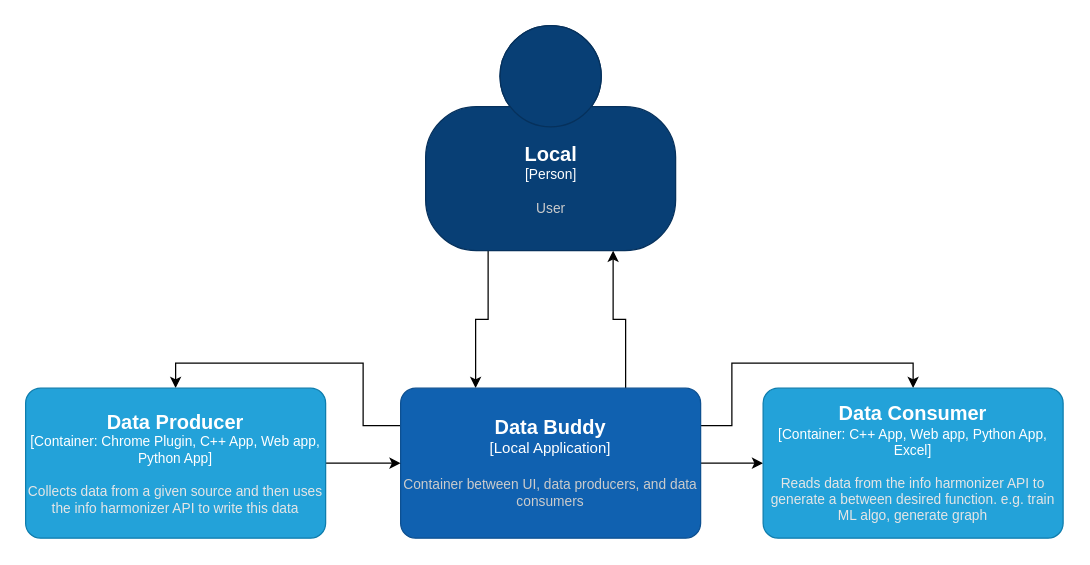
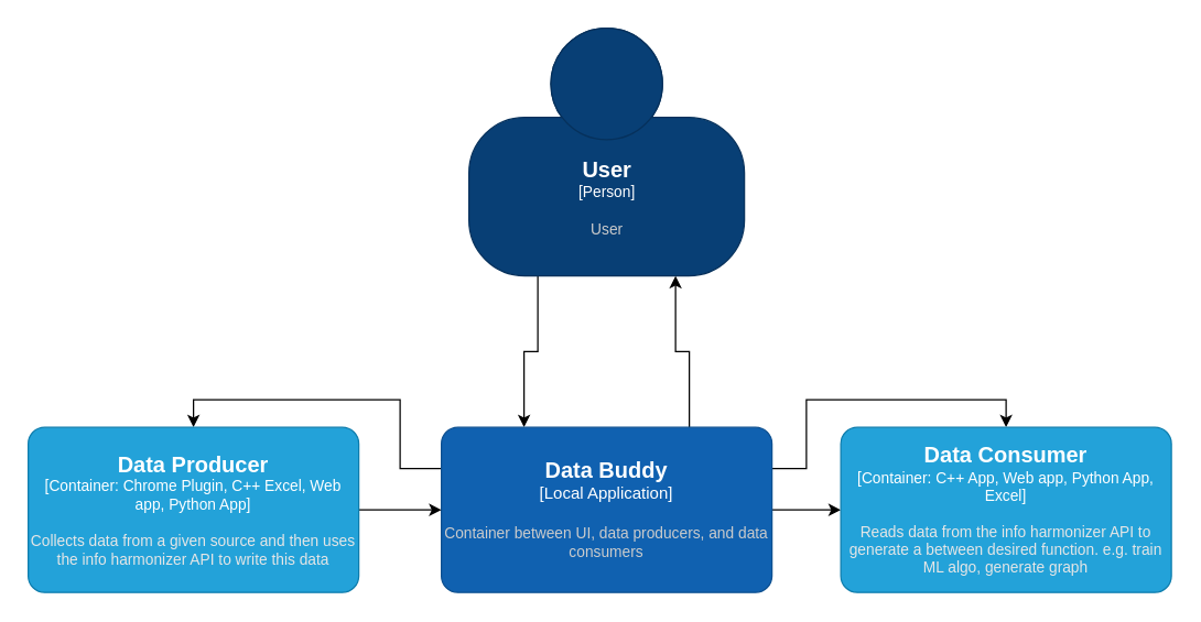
  <mxCell id="0" />
  <mxCell id="1" parent="0" />
  <mxCell id="2" style="edgeStyle=orthogonalEdgeStyle;rounded=0;orthogonalLoop=1;jettySize=auto;html=1;exitX=0.25;exitY=1;exitDx=0;exitDy=0;exitPerimeter=0;entryX=0.25;entryY=0;entryDx=0;entryDy=0;entryPerimeter=0;" parent="1" source="3" target="8" edge="1"><mxGeometry relative="1" as="geometry" /></mxCell>
- <mxCell id="3" value="&lt;font style=&quot;font-size: 16px&quot;&gt;&lt;b&gt;Local&lt;/b&gt;&lt;/font&gt;&lt;div&gt;[Person]&lt;/div&gt;&lt;br&gt;&lt;div&gt;&lt;font style=&quot;font-size: 11px&quot;&gt;&lt;font color=&quot;#cccccc&quot;&gt;User&lt;/font&gt;&lt;/div&gt;" style="html=1;fontSize=11;dashed=0;whitespace=wrap;fillColor=#083F75;strokeColor=#06315C;fontColor=#ffffff;shape=mxgraph.c4.person2;align=center;metaEdit=1;points=[[0.5,0,0],[1,0.5,0],[1,0.75,0],[0.75,1,0],[0.5,1,0],[0.25,1,0],[0,0.75,0],[0,0.5,0]];resizable=0;" parent="1" vertex="1"><mxGeometry x="340" y="20" width="200" height="180" as="geometry" /></mxCell>
+ <mxCell id="3" value="&lt;font style=&quot;font-size: 16px&quot;&gt;&lt;b&gt;User&lt;/b&gt;&lt;/font&gt;&lt;div&gt;[Person]&lt;/div&gt;&lt;br&gt;&lt;div&gt;&lt;font style=&quot;font-size: 11px&quot;&gt;&lt;font color=&quot;#cccccc&quot;&gt;User&lt;/font&gt;&lt;/div&gt;" style="html=1;fontSize=11;dashed=0;whitespace=wrap;fillColor=#083F75;strokeColor=#06315C;fontColor=#ffffff;shape=mxgraph.c4.person2;align=center;metaEdit=1;points=[[0.5,0,0],[1,0.5,0],[1,0.75,0],[0.75,1,0],[0.5,1,0],[0.25,1,0],[0,0.75,0],[0,0.5,0]];resizable=0;" parent="1" vertex="1"><mxGeometry x="340" y="20" width="200" height="180" as="geometry" /></mxCell>
  <mxCell id="4" style="edgeStyle=orthogonalEdgeStyle;rounded=0;orthogonalLoop=1;jettySize=auto;html=1;exitX=0.75;exitY=0;exitDx=0;exitDy=0;exitPerimeter=0;entryX=0.75;entryY=1;entryDx=0;entryDy=0;entryPerimeter=0;" parent="1" source="8" target="3" edge="1"><mxGeometry relative="1" as="geometry" /></mxCell>
  <mxCell id="5" style="edgeStyle=orthogonalEdgeStyle;rounded=0;orthogonalLoop=1;jettySize=auto;html=1;exitX=1;exitY=0.5;exitDx=0;exitDy=0;exitPerimeter=0;entryX=0;entryY=0.5;entryDx=0;entryDy=0;entryPerimeter=0;" parent="1" source="8" target="11" edge="1"><mxGeometry relative="1" as="geometry" /></mxCell>
  <mxCell id="6" style="edgeStyle=orthogonalEdgeStyle;rounded=0;orthogonalLoop=1;jettySize=auto;html=1;exitX=0;exitY=0.25;exitDx=0;exitDy=0;exitPerimeter=0;entryX=0.5;entryY=0;entryDx=0;entryDy=0;entryPerimeter=0;" edge="1" parent="1" source="8" target="10"><mxGeometry relative="1" as="geometry" /></mxCell>
  <mxCell id="7" style="edgeStyle=orthogonalEdgeStyle;rounded=0;orthogonalLoop=1;jettySize=auto;html=1;exitX=1;exitY=0.25;exitDx=0;exitDy=0;exitPerimeter=0;entryX=0.5;entryY=0;entryDx=0;entryDy=0;entryPerimeter=0;" edge="1" parent="1" source="8" target="11"><mxGeometry relative="1" as="geometry" /></mxCell>
  <mxCell id="8" value="&lt;font style=&quot;font-size: 16px&quot;&gt;&lt;b&gt;Data Buddy&lt;/b&gt;&lt;/font&gt;&lt;div&gt;[Local Application]&lt;/div&gt;&lt;br&gt;&lt;div&gt;&lt;font style=&quot;font-size: 11px&quot;&gt;&lt;font color=&quot;#cccccc&quot;&gt;Container between UI, data producers, and data consumers&lt;/font&gt;&lt;/div&gt;" style="rounded=1;whiteSpace=wrap;html=1;labelBackgroundColor=none;fillColor=#1061B0;fontColor=#ffffff;align=center;arcSize=10;strokeColor=#0D5091;metaEdit=1;resizable=0;points=[[0.25,0,0],[0.5,0,0],[0.75,0,0],[1,0.25,0],[1,0.5,0],[1,0.75,0],[0.75,1,0],[0.5,1,0],[0.25,1,0],[0,0.75,0],[0,0.5,0],[0,0.25,0]];" parent="1" vertex="1"><mxGeometry x="320" y="310" width="240" height="120" as="geometry" /></mxCell>
  <mxCell id="9" style="edgeStyle=orthogonalEdgeStyle;rounded=0;orthogonalLoop=1;jettySize=auto;html=1;entryX=0;entryY=0.5;entryDx=0;entryDy=0;entryPerimeter=0;" parent="1" source="10" target="8" edge="1"><mxGeometry relative="1" as="geometry" /></mxCell>
- <mxCell id="10" value="&lt;font style=&quot;font-size: 16px&quot;&gt;&lt;b&gt;Data Producer&lt;/b&gt;&lt;/font&gt;&lt;div&gt;[Container: Chrome Plugin, C++ App, Web app, Python App]&lt;/div&gt;&lt;br&gt;&lt;div&gt;&lt;font style=&quot;font-size: 11px&quot;&gt;&lt;font color=&quot;#E6E6E6&quot;&gt;Collects data from a given source and then uses the info harmonizer API to write this data&lt;/font&gt;&lt;/div&gt;" style="rounded=1;whiteSpace=wrap;html=1;fontSize=11;labelBackgroundColor=none;fillColor=#23A2D9;fontColor=#ffffff;align=center;arcSize=10;strokeColor=#0E7DAD;metaEdit=1;resizable=0;points=[[0.25,0,0],[0.5,0,0],[0.75,0,0],[1,0.25,0],[1,0.5,0],[1,0.75,0],[0.75,1,0],[0.5,1,0],[0.25,1,0],[0,0.75,0],[0,0.5,0],[0,0.25,0]];" parent="1" vertex="1"><mxGeometry x="20" y="310" width="240" height="120" as="geometry" /></mxCell>
+ <mxCell id="10" value="&lt;font style=&quot;font-size: 16px&quot;&gt;&lt;b&gt;Data Producer&lt;/b&gt;&lt;/font&gt;&lt;div&gt;[Container: Chrome Plugin, C++ Excel, Web app, Python App]&lt;/div&gt;&lt;br&gt;&lt;div&gt;&lt;font style=&quot;font-size: 11px&quot;&gt;&lt;font color=&quot;#E6E6E6&quot;&gt;Collects data from a given source and then uses the info harmonizer API to write this data&lt;/font&gt;&lt;/div&gt;" style="rounded=1;whiteSpace=wrap;html=1;fontSize=11;labelBackgroundColor=none;fillColor=#23A2D9;fontColor=#ffffff;align=center;arcSize=10;strokeColor=#0E7DAD;metaEdit=1;resizable=0;points=[[0.25,0,0],[0.5,0,0],[0.75,0,0],[1,0.25,0],[1,0.5,0],[1,0.75,0],[0.75,1,0],[0.5,1,0],[0.25,1,0],[0,0.75,0],[0,0.5,0],[0,0.25,0]];" parent="1" vertex="1"><mxGeometry x="20" y="310" width="240" height="120" as="geometry" /></mxCell>
  <mxCell id="11" value="&lt;font style=&quot;font-size: 16px&quot;&gt;&lt;b&gt;Data Consumer&lt;/b&gt;&lt;/font&gt;&lt;div&gt;[Container: C++ App, Web app, Python App, Excel]&lt;/div&gt;&lt;br&gt;&lt;div&gt;&lt;font style=&quot;font-size: 11px&quot;&gt;&lt;font color=&quot;#E6E6E6&quot;&gt;Reads data from the info harmonizer API to generate a between desired function. e.g. train ML algo, generate graph&lt;/font&gt;&lt;/div&gt;" style="rounded=1;whiteSpace=wrap;html=1;fontSize=11;labelBackgroundColor=none;fillColor=#23A2D9;fontColor=#ffffff;align=center;arcSize=10;strokeColor=#0E7DAD;metaEdit=1;resizable=0;points=[[0.25,0,0],[0.5,0,0],[0.75,0,0],[1,0.25,0],[1,0.5,0],[1,0.75,0],[0.75,1,0],[0.5,1,0],[0.25,1,0],[0,0.75,0],[0,0.5,0],[0,0.25,0]];" parent="1" vertex="1"><mxGeometry x="610" y="310" width="240" height="120" as="geometry" /></mxCell>
